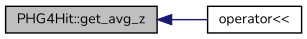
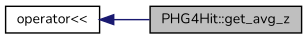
  digraph {
    rankdir=LR
    fontname=Nunito
    node [color=black fontname=Nunito fontsize=10 shape=record]
    n1 [fillcolor=grey75 fontcolor=black height=0.2 label="PHG4Hit::get_avg_z" style=filled width=0.4]
    n2 [height=0.2 label="operator\<\<" width=0.4]
-   n1 -> n2 [color=midnightblue dir=back fontname=Nunito fontsize=10 labelfontname=FreeSans labelfontsize=10 style=solid]
+   n2 -> n1 [color=midnightblue dir=back fontname=Nunito fontsize=10 labelfontname=FreeSans labelfontsize=10 style=solid]
  }
